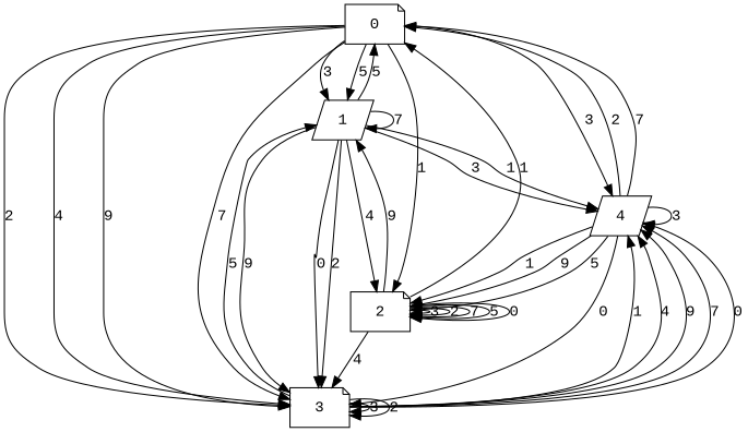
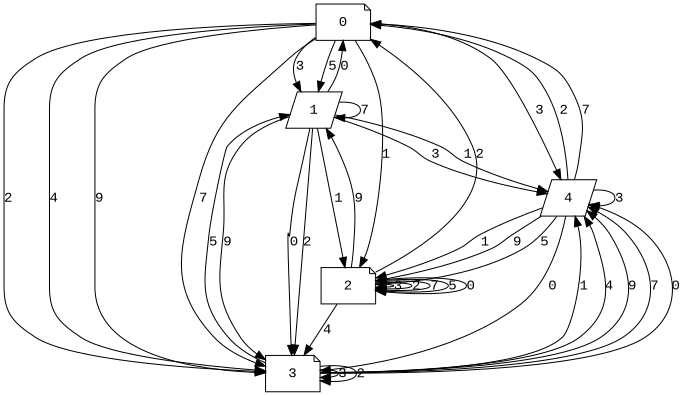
  digraph {
    fontname="Liberation Mono"
    node [fontname="Liberation Mono" shape=note]
    edge [fontname="Liberation Mono"]
    n1 [label=0]
    n2 [label=1 shape=parallelogram]
    n3 [label=2]
    n4 [label=3]
    n5 [label=4 shape=parallelogram]
    n1 -> n2 [label=3]
    n1 -> n2 [label=5]
    n1 -> n3 [label=1]
    n1 -> n4 [label=2]
    n1 -> n4 [label=4]
    n1 -> n4 [label=9]
    n1 -> n4 [label=7]
    n1 -> n5 [label=3]
-   n2 -> n1 [label=5]
+   n2 -> n1 [label=0]
    n2 -> n2 [label=7]
-   n2 -> n3 [label=4]
+   n2 -> n3 [label=1]
    n2 -> n4 [label=2]
    n2 -> n4 [label=9]
    n2 -> n4 [label=0]
    n2 -> n5 [label=3]
    n2 -> n5 [label=1]
-   n3 -> n1 [label=1]
+   n3 -> n1 [label=2]
    n3 -> n2 [label=9]
    n3 -> n3 [label=3]
    n3 -> n3 [label=2]
    n3 -> n3 [label=7]
    n3 -> n3 [label=5]
    n3 -> n3 [label=0]
    n3 -> n4 [label=4]
    n4 -> n2 [label=5]
    n4 -> n4 [label=3]
    n4 -> n4 [label=2]
    n4 -> n5 [label=1]
    n4 -> n5 [label=4]
    n4 -> n5 [label=9]
    n4 -> n5 [label=7]
    n4 -> n5 [label=0]
    n5 -> n1 [label=2]
    n5 -> n1 [label=7]
    n5 -> n3 [label=1]
    n5 -> n3 [label=9]
    n5 -> n3 [label=5]
    n5 -> n4 [label=0]
    n5 -> n5 [label=3]
  }
